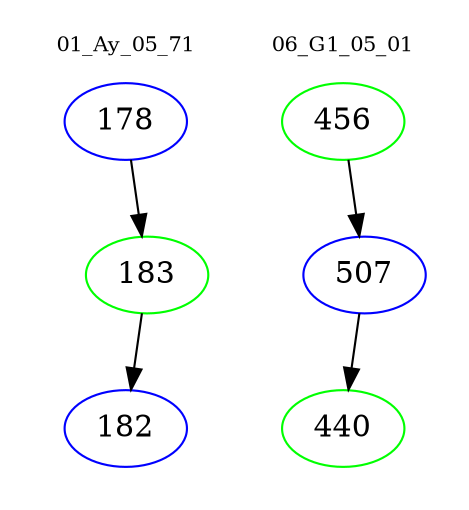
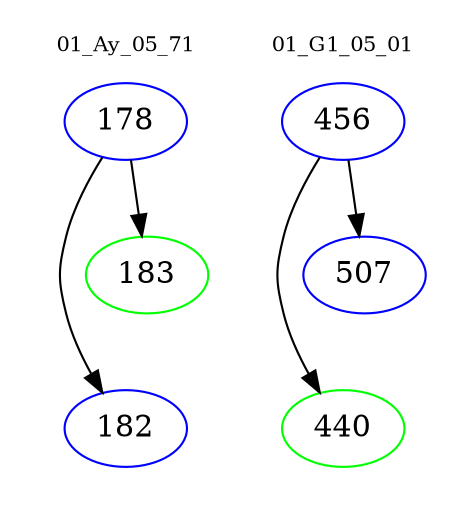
  digraph {
    node [color=blue]
    edge [color=black]
    n1 [label=178]
    n2 [label=182]
    n3 [color=green label=183]
-   n4 [color=green label=456]
+   n4 [label=456]
    n5 [color=green label=440]
    n6 [label=507]
    subgraph cluster_1 {
      color=white
      fontsize=10
      label="01_Ay_05_71"
      n1
      n2
      n3
    }
    subgraph cluster_2 {
      color=white
      fontsize=10
-     label="06_G1_05_01"
+     label="01_G1_05_01"
      n4
      n5
      n6
    }
-   n3 -> n2
+   n1 -> n2
    n1 -> n3
-   n6 -> n5
+   n4 -> n5
    n4 -> n6
  }
